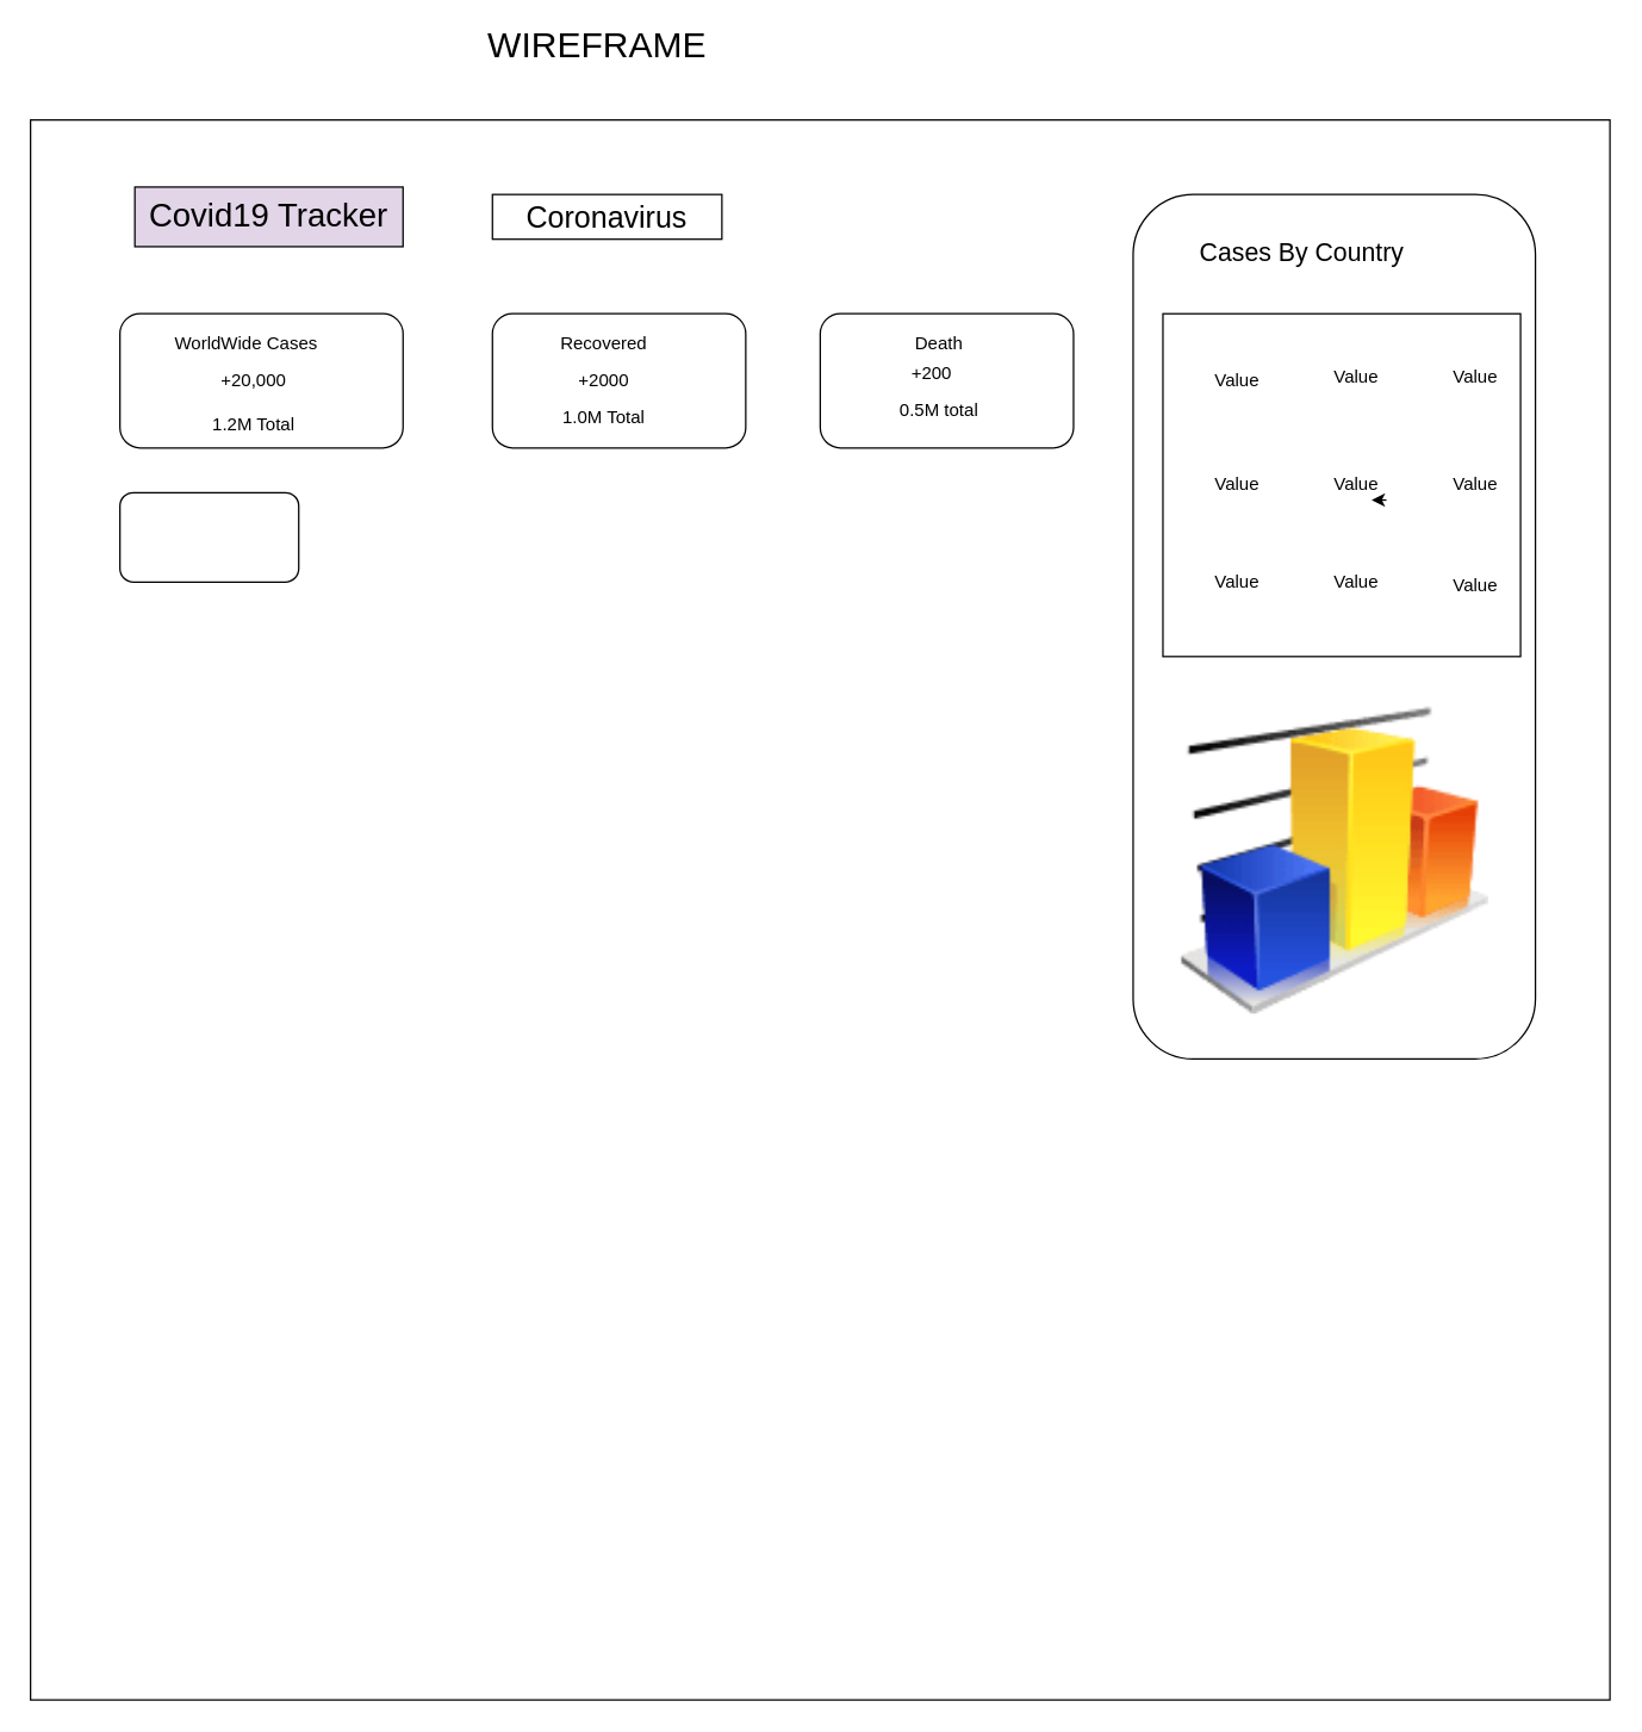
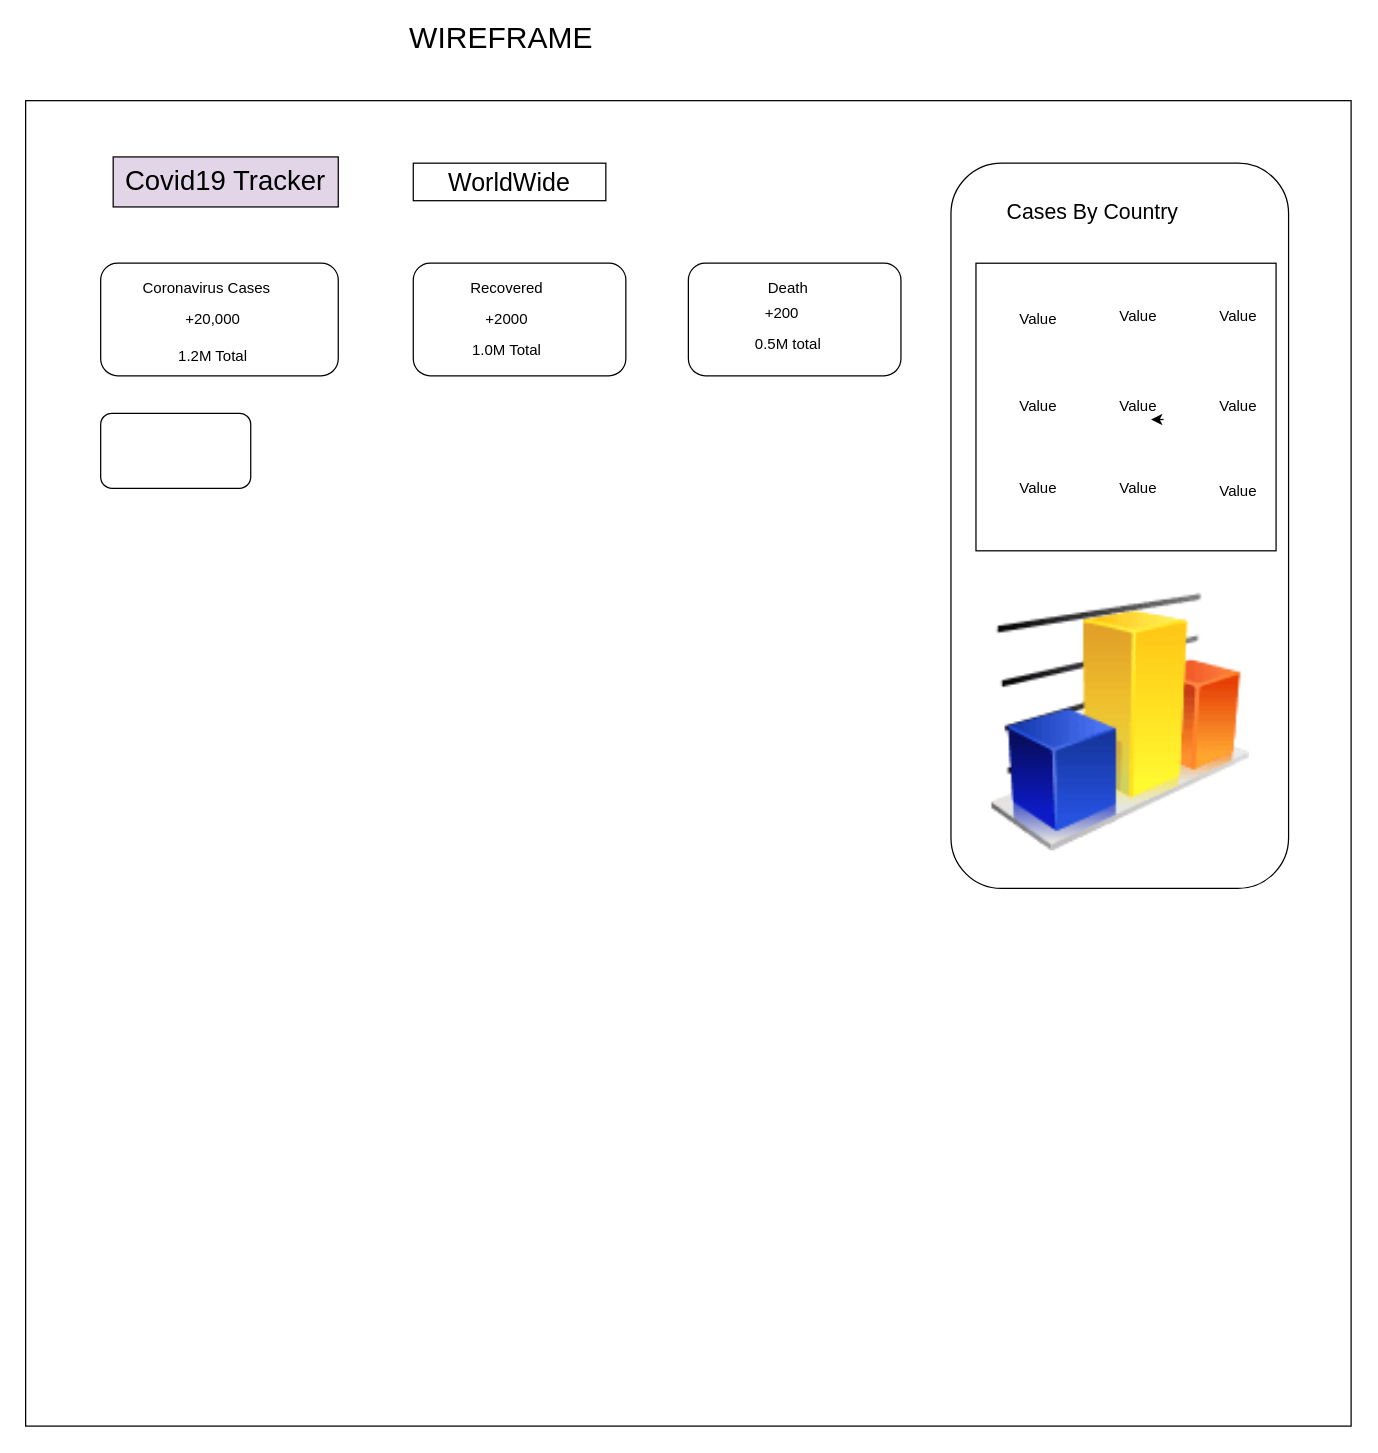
  <mxCell id="0" />
  <mxCell id="1" parent="0" />
  <mxCell id="2" value="&lt;font style=&quot;font-size: 24px&quot;&gt;WIREFRAME&lt;/font&gt;" style="text;html=1;align=center;verticalAlign=middle;resizable=0;points=[];autosize=1;" vertex="1" parent="1"><mxGeometry x="320" y="20" width="160" height="20" as="geometry" /></mxCell>
  <mxCell id="3" value="" style="whiteSpace=wrap;html=1;aspect=fixed;" vertex="1" parent="1"><mxGeometry x="20" y="80" width="1060" height="1060" as="geometry" /></mxCell>
  <mxCell id="4" value="&lt;font style=&quot;font-size: 22px&quot;&gt;Covid19 Tracker&lt;/font&gt;" style="rounded=0;whiteSpace=wrap;html=1;fillColor=#e1d5e7;" vertex="1" parent="1"><mxGeometry x="90" y="125" width="180" height="40" as="geometry" /></mxCell>
- <mxCell id="5" value="&lt;font style=&quot;font-size: 20px&quot;&gt;Coronavirus&lt;/font&gt;" style="rounded=0;whiteSpace=wrap;html=1;" vertex="1" parent="1"><mxGeometry x="330" y="130" width="154" height="30" as="geometry" /></mxCell>
+ <mxCell id="5" value="&lt;font style=&quot;font-size: 20px&quot;&gt;WorldWide&lt;/font&gt;" style="rounded=0;whiteSpace=wrap;html=1;" vertex="1" parent="1"><mxGeometry x="330" y="130" width="154" height="30" as="geometry" /></mxCell>
  <mxCell id="6" value="" style="rounded=1;whiteSpace=wrap;html=1;" vertex="1" parent="1"><mxGeometry x="80" y="210" width="190" height="90" as="geometry" /></mxCell>
- <mxCell id="7" value="WorldWide Cases" style="text;html=1;strokeColor=none;fillColor=none;align=center;verticalAlign=middle;whiteSpace=wrap;rounded=0;" vertex="1" parent="1"><mxGeometry x="80" y="220" width="170" height="20" as="geometry" /></mxCell>
+ <mxCell id="7" value="Coronavirus Cases" style="text;html=1;strokeColor=none;fillColor=none;align=center;verticalAlign=middle;whiteSpace=wrap;rounded=0;" vertex="1" parent="1"><mxGeometry x="80" y="220" width="170" height="20" as="geometry" /></mxCell>
  <mxCell id="8" value="" style="rounded=1;whiteSpace=wrap;html=1;" vertex="1" parent="1"><mxGeometry x="330" y="210" width="170" height="90" as="geometry" /></mxCell>
  <mxCell id="9" value="" style="rounded=1;whiteSpace=wrap;html=1;" vertex="1" parent="1"><mxGeometry x="550" y="210" width="170" height="90" as="geometry" /></mxCell>
  <mxCell id="10" value="+20,000" style="text;html=1;strokeColor=none;fillColor=none;align=center;verticalAlign=middle;whiteSpace=wrap;rounded=0;" vertex="1" parent="1"><mxGeometry x="80" y="245" width="180" height="20" as="geometry" /></mxCell>
  <mxCell id="11" value="1.2M Total" style="text;html=1;strokeColor=none;fillColor=none;align=center;verticalAlign=middle;whiteSpace=wrap;rounded=0;" vertex="1" parent="1"><mxGeometry x="80" y="270" width="180" height="30" as="geometry" /></mxCell>
  <mxCell id="12" value="Recovered" style="text;html=1;strokeColor=none;fillColor=none;align=center;verticalAlign=middle;whiteSpace=wrap;rounded=0;" vertex="1" parent="1"><mxGeometry x="330" y="220" width="150" height="20" as="geometry" /></mxCell>
  <mxCell id="13" value="+2000" style="text;html=1;strokeColor=none;fillColor=none;align=center;verticalAlign=middle;whiteSpace=wrap;rounded=0;" vertex="1" parent="1"><mxGeometry x="330" y="245" width="150" height="20" as="geometry" /></mxCell>
  <mxCell id="14" value="1.0M Total" style="text;html=1;strokeColor=none;fillColor=none;align=center;verticalAlign=middle;whiteSpace=wrap;rounded=0;" vertex="1" parent="1"><mxGeometry x="330" y="270" width="150" height="20" as="geometry" /></mxCell>
  <mxCell id="15" value="Death" style="text;html=1;strokeColor=none;fillColor=none;align=center;verticalAlign=middle;whiteSpace=wrap;rounded=0;" vertex="1" parent="1"><mxGeometry x="550" y="220" width="160" height="20" as="geometry" /></mxCell>
  <mxCell id="16" value="+200" style="text;html=1;strokeColor=none;fillColor=none;align=center;verticalAlign=middle;whiteSpace=wrap;rounded=0;" vertex="1" parent="1"><mxGeometry x="550" y="240" width="150" height="20" as="geometry" /></mxCell>
  <mxCell id="17" value="0.5M total" style="text;html=1;strokeColor=none;fillColor=none;align=center;verticalAlign=middle;whiteSpace=wrap;rounded=0;" vertex="1" parent="1"><mxGeometry x="560" y="265" width="140" height="20" as="geometry" /></mxCell>
  <mxCell id="18" value="" style="rounded=1;whiteSpace=wrap;html=1;" vertex="1" parent="1"><mxGeometry x="80" y="330" width="120" height="60" as="geometry" /></mxCell>
  <mxCell id="19" value="" style="rounded=1;whiteSpace=wrap;html=1;" vertex="1" parent="1"><mxGeometry x="760" y="130" width="270" height="580" as="geometry" /></mxCell>
  <mxCell id="20" value="&lt;font style=&quot;font-size: 17px&quot;&gt;Cases By Country&lt;/font&gt;" style="text;html=1;strokeColor=none;fillColor=none;align=center;verticalAlign=middle;whiteSpace=wrap;rounded=0;" vertex="1" parent="1"><mxGeometry x="777" y="160" width="193" height="20" as="geometry" /></mxCell>
  <mxCell id="21" value="" style="rounded=0;whiteSpace=wrap;html=1;" vertex="1" parent="1"><mxGeometry x="780" y="210" width="240" height="230" as="geometry" /></mxCell>
  <mxCell id="22" value="Value" style="text;html=1;strokeColor=none;fillColor=none;align=center;verticalAlign=middle;whiteSpace=wrap;rounded=0;" vertex="1" parent="1"><mxGeometry x="810" y="245" width="40" height="20" as="geometry" /></mxCell>
  <mxCell id="23" value="&#10;Value&#10;&#10;" style="text;html=1;strokeColor=none;fillColor=none;align=center;verticalAlign=middle;whiteSpace=wrap;rounded=0;" vertex="1" parent="1"><mxGeometry x="890" y="250" width="40" height="20" as="geometry" /></mxCell>
  <mxCell id="24" value="&#10;Value&#10;&#10;" style="text;html=1;strokeColor=none;fillColor=none;align=center;verticalAlign=middle;whiteSpace=wrap;rounded=0;" vertex="1" parent="1"><mxGeometry x="970" y="250" width="40" height="20" as="geometry" /></mxCell>
  <mxCell id="25" value="Value" style="text;html=1;strokeColor=none;fillColor=none;align=center;verticalAlign=middle;whiteSpace=wrap;rounded=0;" vertex="1" parent="1"><mxGeometry x="810" y="315" width="40" height="20" as="geometry" /></mxCell>
  <mxCell id="26" value="Value" style="text;html=1;strokeColor=none;fillColor=none;align=center;verticalAlign=middle;whiteSpace=wrap;rounded=0;" vertex="1" parent="1"><mxGeometry x="890" y="315" width="40" height="20" as="geometry" /></mxCell>
  <mxCell id="27" value="Value" style="text;html=1;strokeColor=none;fillColor=none;align=center;verticalAlign=middle;whiteSpace=wrap;rounded=0;" vertex="1" parent="1"><mxGeometry x="970" y="315" width="40" height="20" as="geometry" /></mxCell>
  <mxCell id="28" value="Value" style="text;html=1;strokeColor=none;fillColor=none;align=center;verticalAlign=middle;whiteSpace=wrap;rounded=0;" vertex="1" parent="1"><mxGeometry x="810" y="380" width="40" height="20" as="geometry" /></mxCell>
  <mxCell id="29" value="Value" style="text;html=1;strokeColor=none;fillColor=none;align=center;verticalAlign=middle;whiteSpace=wrap;rounded=0;" vertex="1" parent="1"><mxGeometry x="890" y="380" width="40" height="20" as="geometry" /></mxCell>
  <mxCell id="30" value="&#10;Value&#10;&#10;" style="text;html=1;strokeColor=none;fillColor=none;align=center;verticalAlign=middle;whiteSpace=wrap;rounded=0;" vertex="1" parent="1"><mxGeometry x="970" y="390" width="40" height="20" as="geometry" /></mxCell>
  <mxCell id="31" style="edgeStyle=orthogonalEdgeStyle;rounded=0;orthogonalLoop=1;jettySize=auto;html=1;exitX=1;exitY=1;exitDx=0;exitDy=0;entryX=0.75;entryY=1;entryDx=0;entryDy=0;" edge="1" parent="1" source="26" target="26"><mxGeometry relative="1" as="geometry" /></mxCell>
  <mxCell id="32" value="" style="shape=image;html=1;verticalAlign=top;verticalLabelPosition=bottom;labelBackgroundColor=#ffffff;imageAspect=0;aspect=fixed;image=https://cdn3.iconfinder.com/data/icons/logos-brands-3/24/logo_brand_brands_logos_maps_google-128.png" vertex="1" parent="1"><mxGeometry x="320" y="450" width="128" height="128" as="geometry" /></mxCell>
  <mxCell id="33" value="" style="image;html=1;image=img/lib/clip_art/finance/Graph_128x128.png" vertex="1" parent="1"><mxGeometry x="780" y="474" width="230" height="206" as="geometry" /></mxCell>
